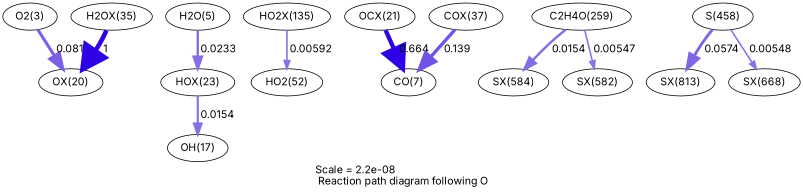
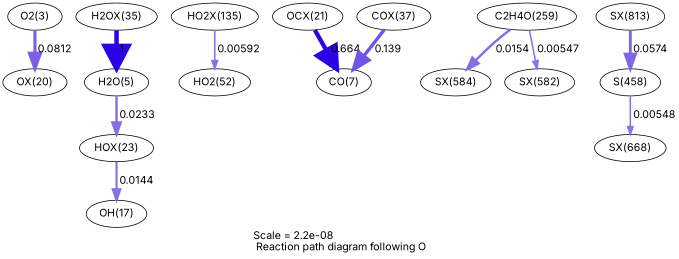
  digraph {
    fontname=Inter
    label="Scale = 2.2e-08\l Reaction path diagram following O"
    node [fontname=Inter]
    edge [arrowsize=1.03 color="0.7, 0.505, 0.9" fontname=Inter penwidth=2.07]
    n1 [label="O2(3)"]
    n2 [label="OX(20)"]
    n3 [label="HOX(23)"]
    n4 [label="OH(17)"]
    n5 [label="H2OX(35)"]
    n6 [label="H2O(5)"]
    n7 [label="HO2X(135)"]
    n8 [label="HO2(52)"]
    n9 [label="OCX(21)"]
    n10 [label="CO(7)"]
    n11 [label="COX(37)"]
    n12 [label="C2H4O(259)"]
    n13 [label="SX(584)"]
    n14 [label="SX(582)"]
    n15 [label="SX(813)"]
    n16 [label="S(458)"]
    n17 [label="SX(668)"]
    n1 -> n2 [arrowsize=2.05 color="0.7, 0.581, 0.9" label=" 0.0812" penwidth=4.1]
-   n3 -> n4 [arrowsize=1.43 color="0.7, 0.515, 0.9" label=" 0.0154" penwidth=2.85]
-   n5 -> n2 [arrowsize=3 color="0.7, 1.5, 0.9" label=" 1" penwidth=6]
+   n3 -> n4 [arrowsize=1.43 color="0.7, 0.515, 0.9" label=" 0.0144" penwidth=2.85]
+   n5 -> n6 [arrowsize=3 color="0.7, 1.5, 0.9" label=" 1" penwidth=6]
    n6 -> n3 [arrowsize=1.58 color="0.7, 0.523, 0.9" label=" 0.0233" penwidth=3.16]
    n7 -> n8 [arrowsize=1.06 color="0.7, 0.506, 0.9" label=" 0.00592" penwidth=2.13]
    n9 -> n10 [arrowsize=2.85 color="0.7, 1.16, 0.9" label=" 0.664" penwidth=5.69]
    n11 -> n10 [arrowsize=2.24 color="0.7, 0.632, 0.9" label=" 0.139" penwidth=4.47]
    n12 -> n13 [arrowsize=1.61 color="0.7, 0.525, 0.9" label=" 0.0154" penwidth=3.22]
    n12 -> n14 [label=" 0.00547"]
-   n16 -> n15 [arrowsize=1.92 color="0.7, 0.557, 0.9" label=" 0.0574" penwidth=3.84]
+   n15 -> n16 [arrowsize=1.92 color="0.7, 0.557, 0.9" label=" 0.0574" penwidth=3.84]
    n16 -> n17 [label=" 0.00548"]
  }
